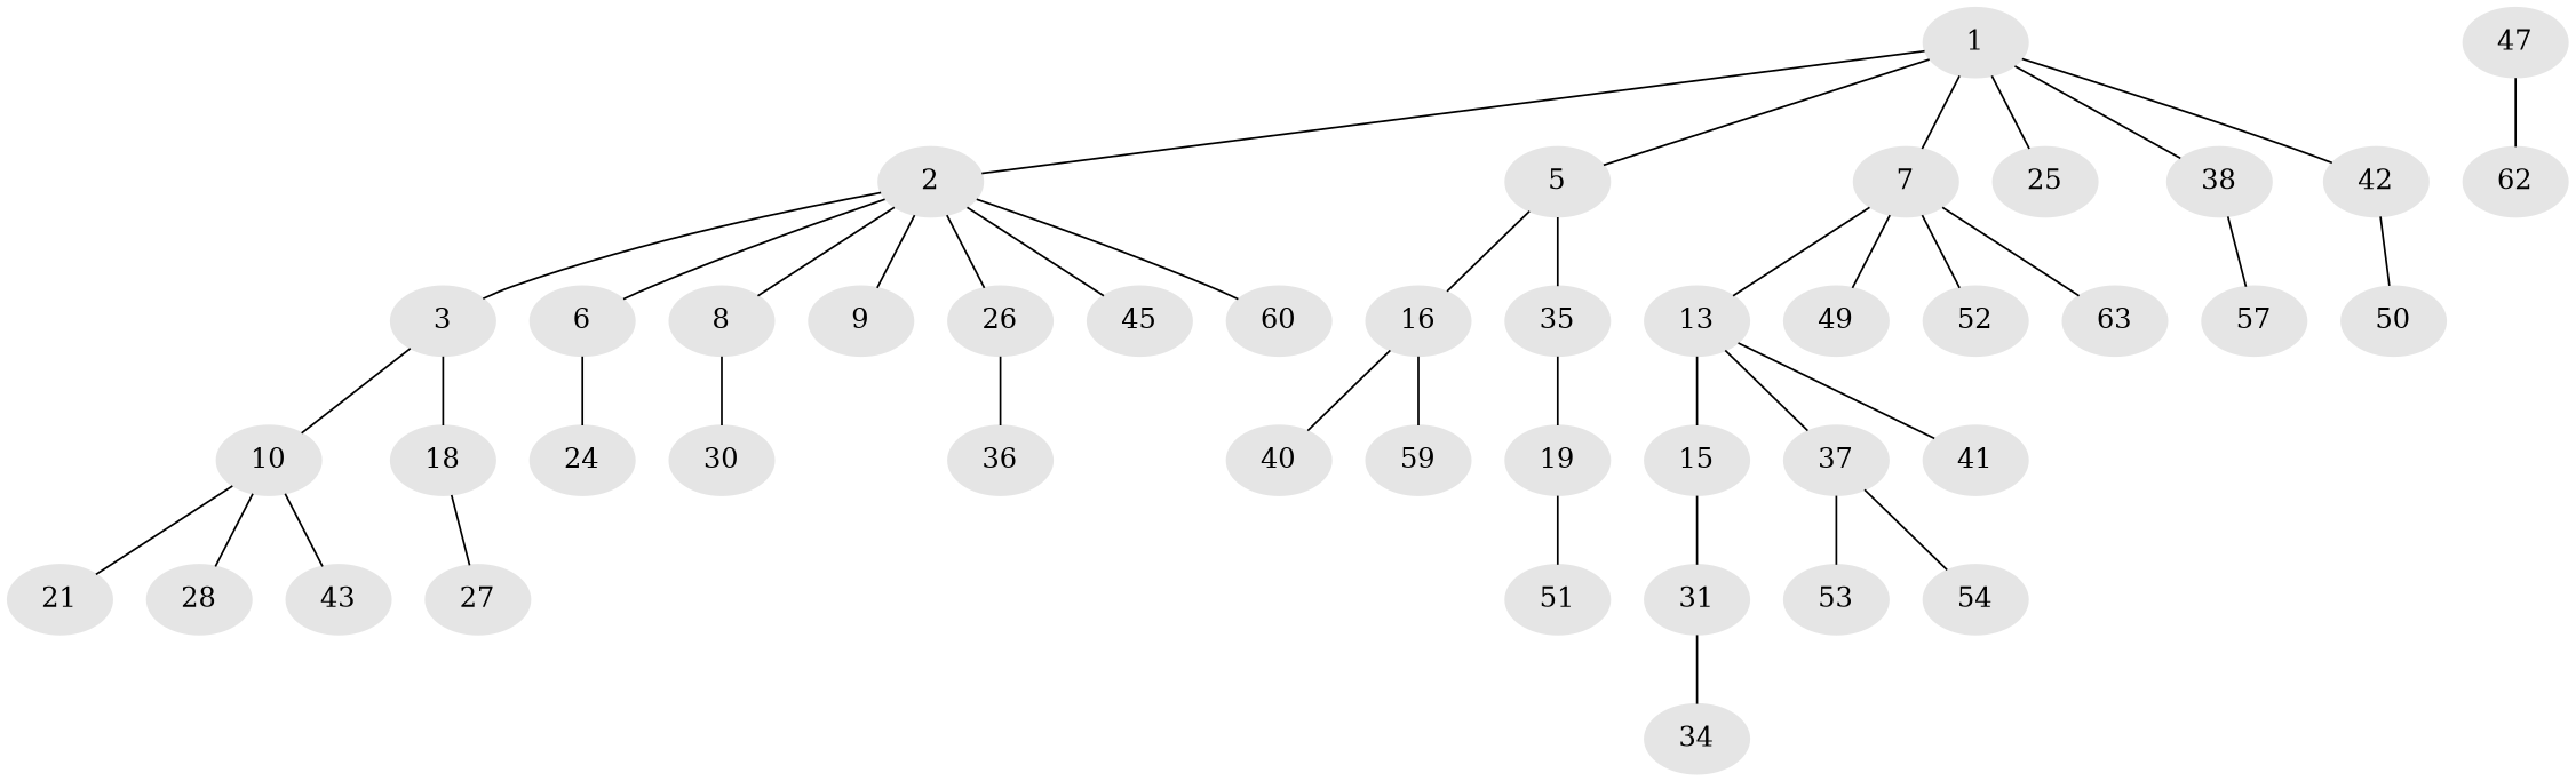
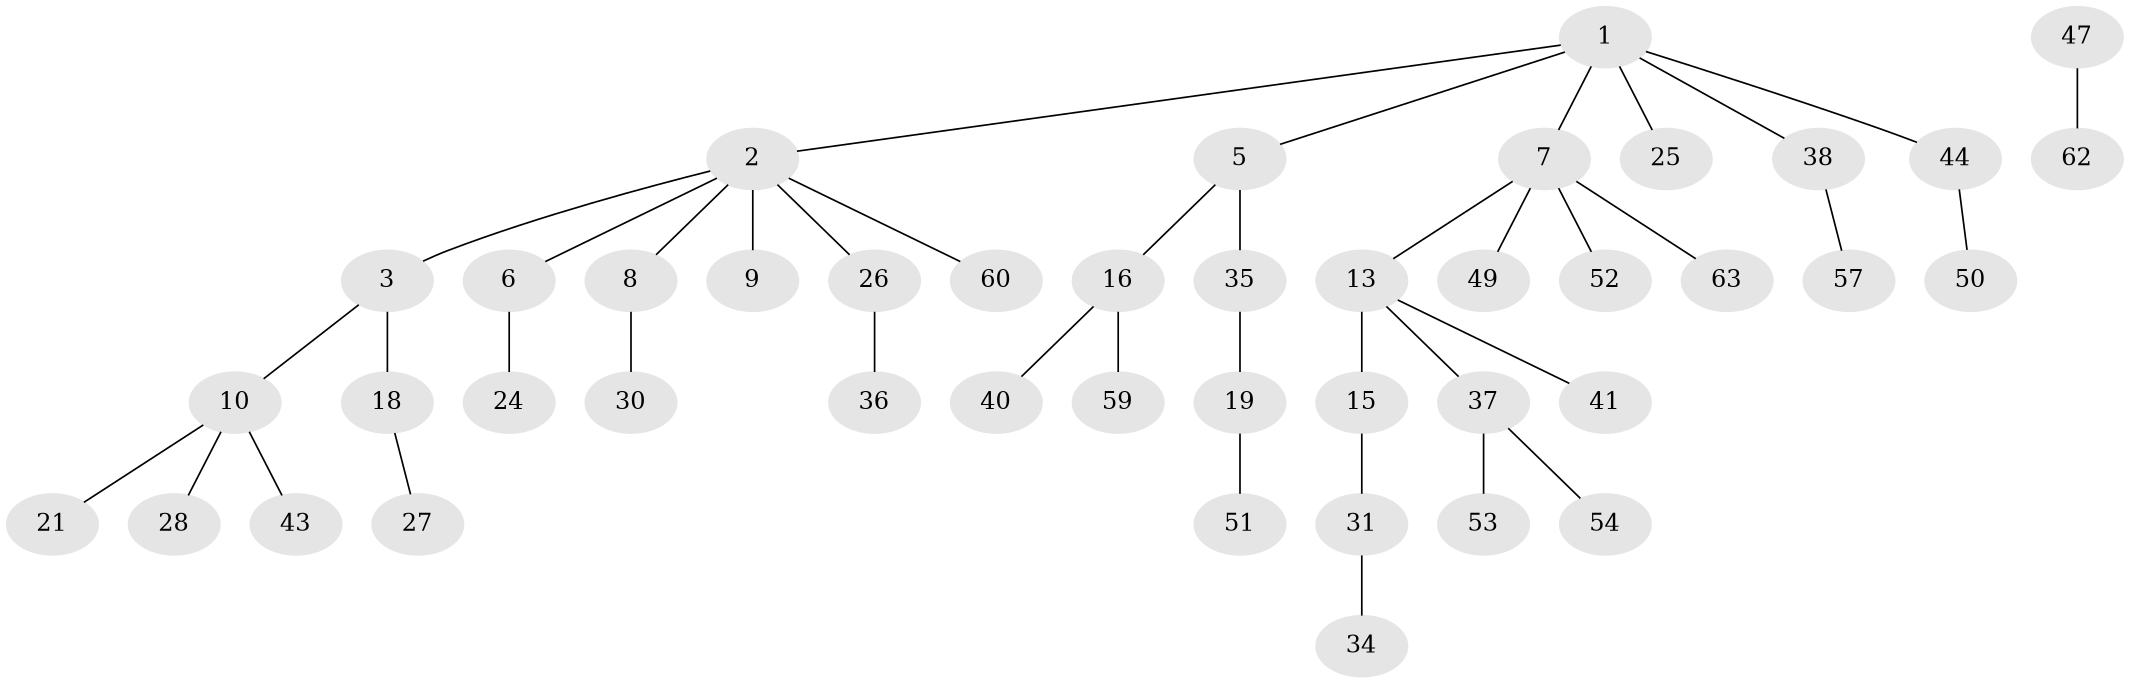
  graph {
    fontname="DejaVu Serif"
    node [color=gray90 fontname="DejaVu Serif" style=filled]
    edge [fontname="DejaVu Serif"]
    1 [super="+4"]
    2 [super="+18"]
    5 [super="+11"]
    7 [super="+12"]
    25
    38 [super="+46"]
-   44 [label=42]
+   44
    3
    6
    8 [super="+23"]
    9 [super="+58"]
    26 [super="+33"]
-   45
    60
    16 [super="+61"]
    35
    13 [super="+29"]
    49
    52
    63
    57
    50 [super="+56"]
    10 [super="+20"]
    n24 [label=18 super="+17"]
    24
    30
    36
    47 [super="+55"]
    62
    21 [super="+22"]
    28
    43
    27 [super="+32"]
    40
    59
    19 [super="+48"]
    15
    37 [super="+39"]
    41
    31
    53
    54
    34 [super="+42"]
    51
    1 -- 2
    1 -- 5
    1 -- 7
    1 -- 25
    1 -- 38
    1 -- 44
    2 -- 3
    2 -- 6
    2 -- 8
    2 -- 9
    2 -- 26
-   2 -- 45
    2 -- 60
    5 -- 16
    5 -- 35
    7 -- 13
    7 -- 49
    7 -- 52
    7 -- 63
    38 -- 57
    44 -- 50
    3 -- 10
    3 -- n24
    6 -- 24
    8 -- 30
    26 -- 36
    16 -- 40
    16 -- 59
    35 -- 19
    13 -- 15
    13 -- 37
    13 -- 41
    10 -- 21
    10 -- 28
    10 -- 43
    n24 -- 27
    47 -- 62
    19 -- 51
    15 -- 31
    37 -- 53
    37 -- 54
    31 -- 34
  }
